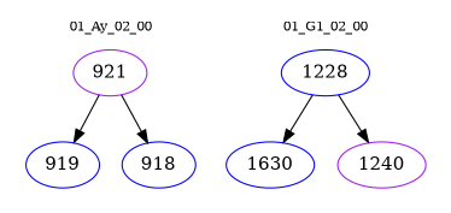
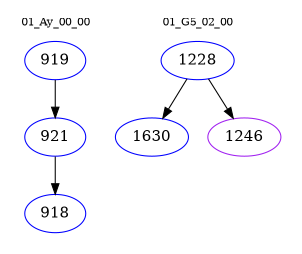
  digraph {
    node [color=blue]
    edge [color=black]
-   n1 [color=purple label=921]
+   n1 [label=921]
    n2 [label=919]
    n3 [label=918]
    n4 [label=1228]
    n5 [label=1630]
-   n6 [color=purple label=1240]
+   n6 [color=purple label=1246]
    subgraph cluster_1 {
      color=white
      fontsize=10
-     label="01_Ay_02_00"
+     label="01_Ay_00_00"
      n1
      n2
      n3
    }
    subgraph cluster_2 {
      color=white
      fontsize=10
-     label="01_G1_02_00"
+     label="01_G5_02_00"
      n4
      n5
      n6
    }
-   n1 -> n2
+   n2 -> n1
    n1 -> n3
    n4 -> n5
    n4 -> n6
  }
